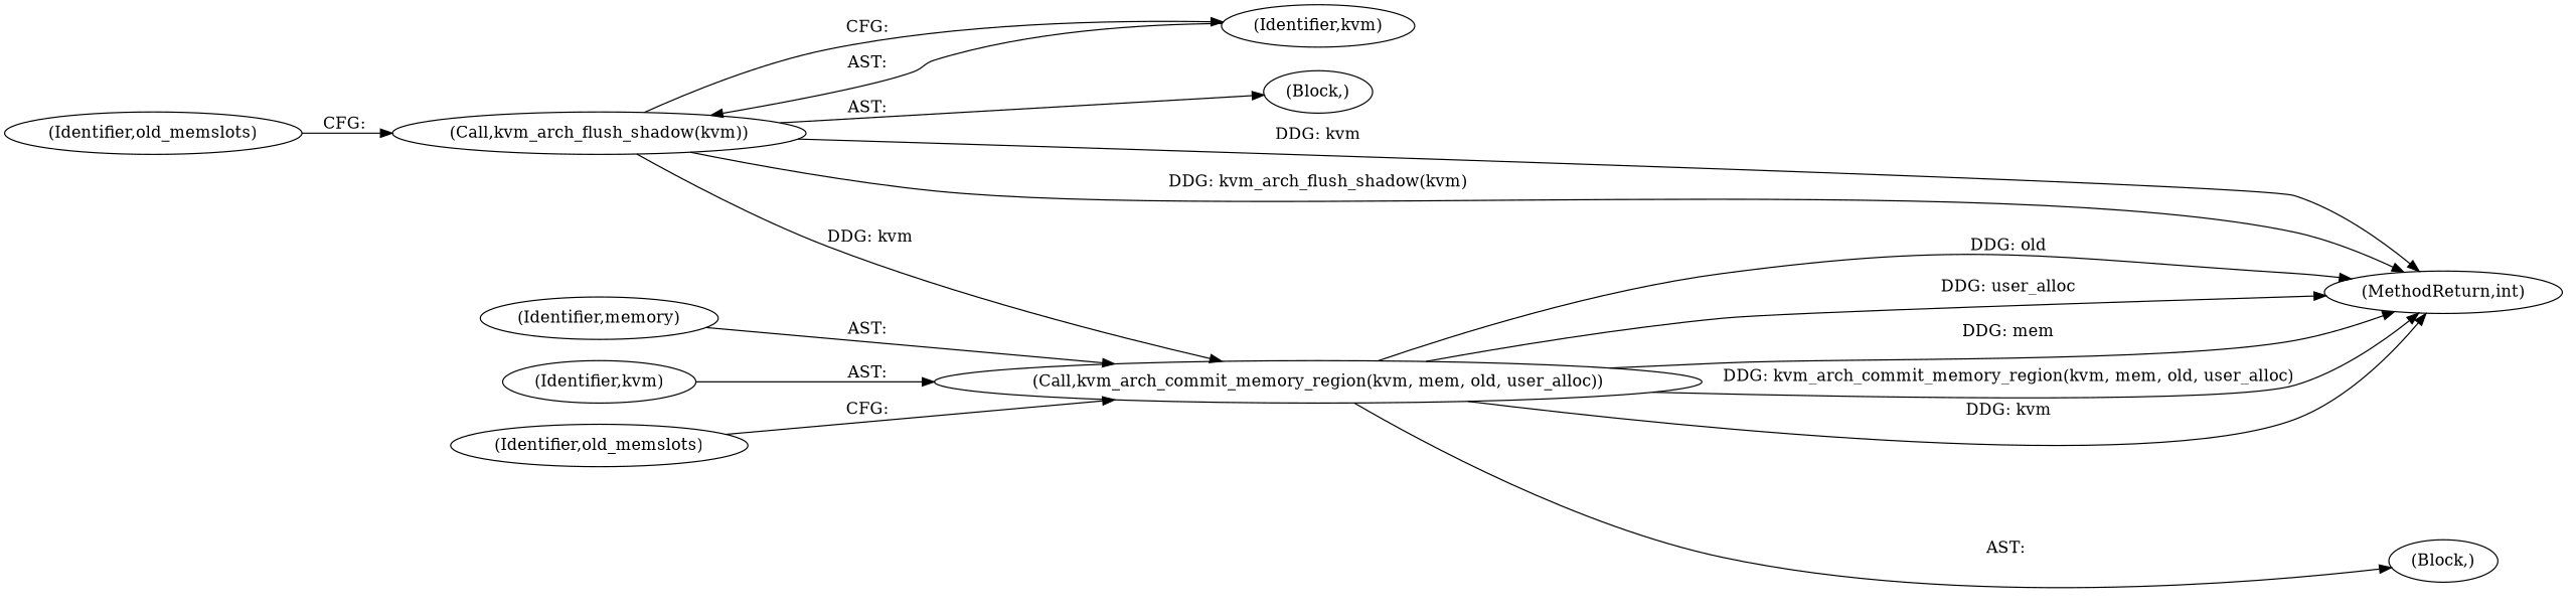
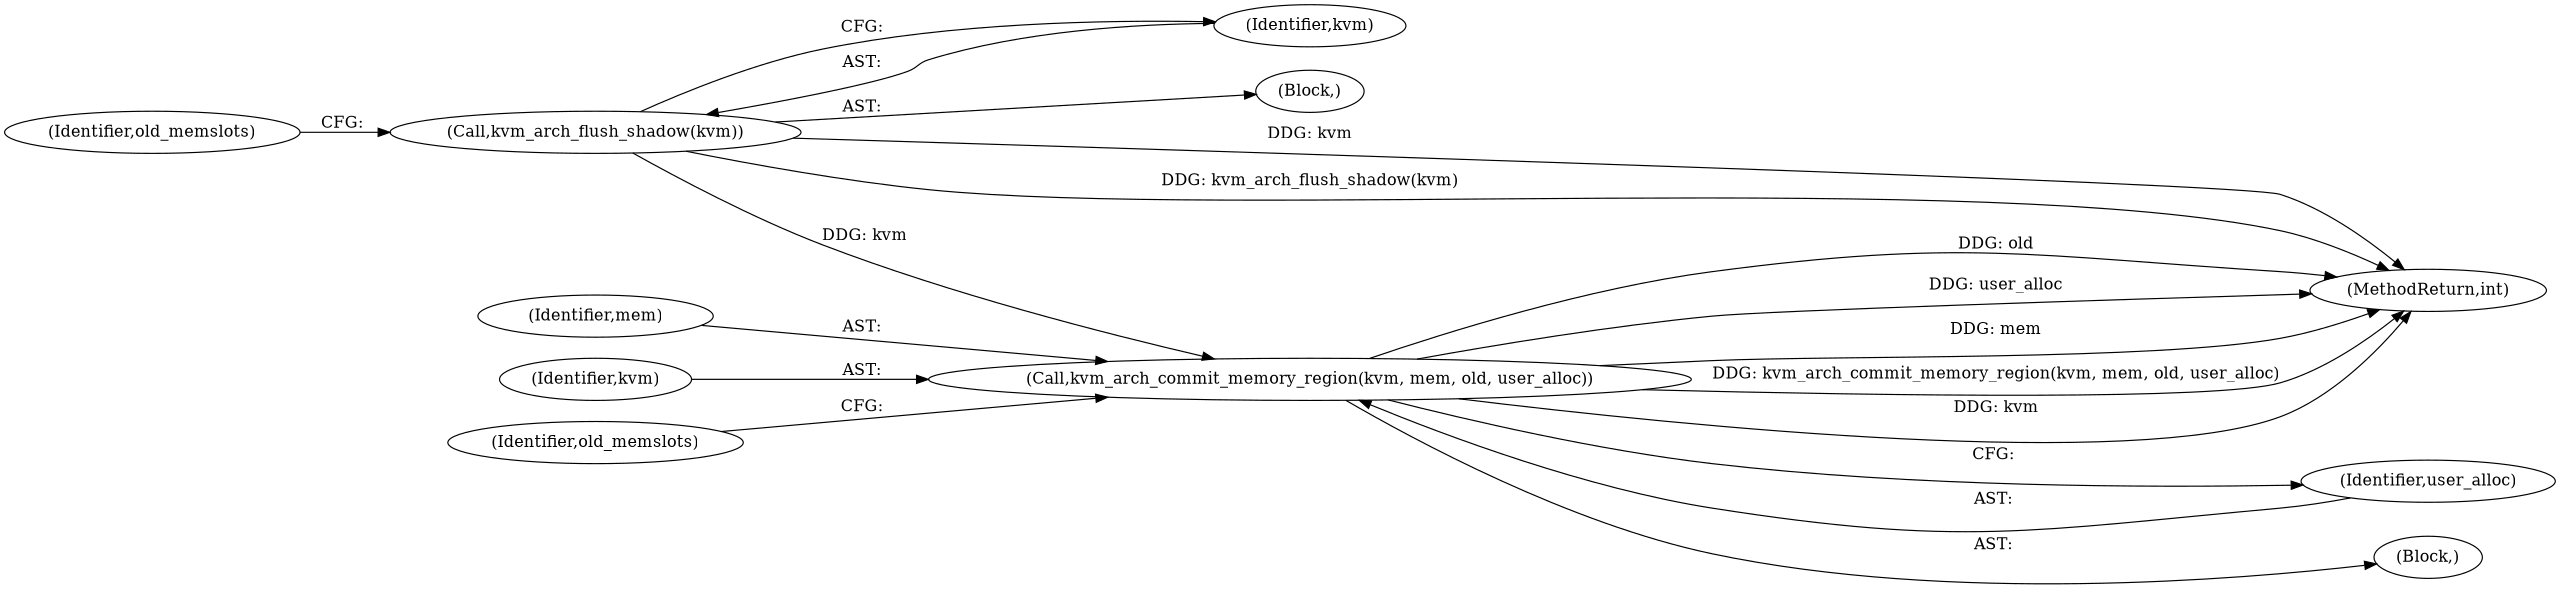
  digraph {
    rankdir=LR
    n1 [label="(Call,kvm_arch_commit_memory_region(kvm, mem, old, user_alloc))"]
    n2 [label="(MethodReturn,int)"]
+   n3 [label="(Identifier,user_alloc)"]
    n4 [label="(Block,)"]
    n5 [label="(Call,kvm_arch_flush_shadow(kvm))"]
    n6 [label="(Identifier,kvm)"]
    n7 [label="(Block,)"]
-   n8 [label="(Identifier,memory)"]
+   n8 [label="(Identifier,mem)"]
    n9 [label="(Identifier,old_memslots)"]
    n10 [label="(Identifier,kvm)"]
    n11 [label="(Identifier,old_memslots)"]
    n1 -> n2 [label="DDG: old"]
    n1 -> n2 [label="DDG: user_alloc"]
    n1 -> n2 [label="DDG: mem"]
    n1 -> n2 [label="DDG: kvm_arch_commit_memory_region(kvm, mem, old, user_alloc)"]
    n1 -> n2 [label="DDG: kvm"]
+   n1 -> n3 [label="CFG: "]
    n1 -> n4 [label="AST: "]
+   n3 -> n1 [label="AST: "]
    n5 -> n1 [label="DDG: kvm"]
    n5 -> n2 [label="DDG: kvm"]
    n5 -> n2 [label="DDG: kvm_arch_flush_shadow(kvm)"]
    n5 -> n6 [label="CFG: "]
    n5 -> n7 [label="AST: "]
    n6 -> n5 [label="AST: "]
    n8 -> n1 [label="AST: "]
    n9 -> n5 [label="CFG: "]
    n10 -> n1 [label="AST: "]
    n11 -> n1 [label="CFG: "]
  }
